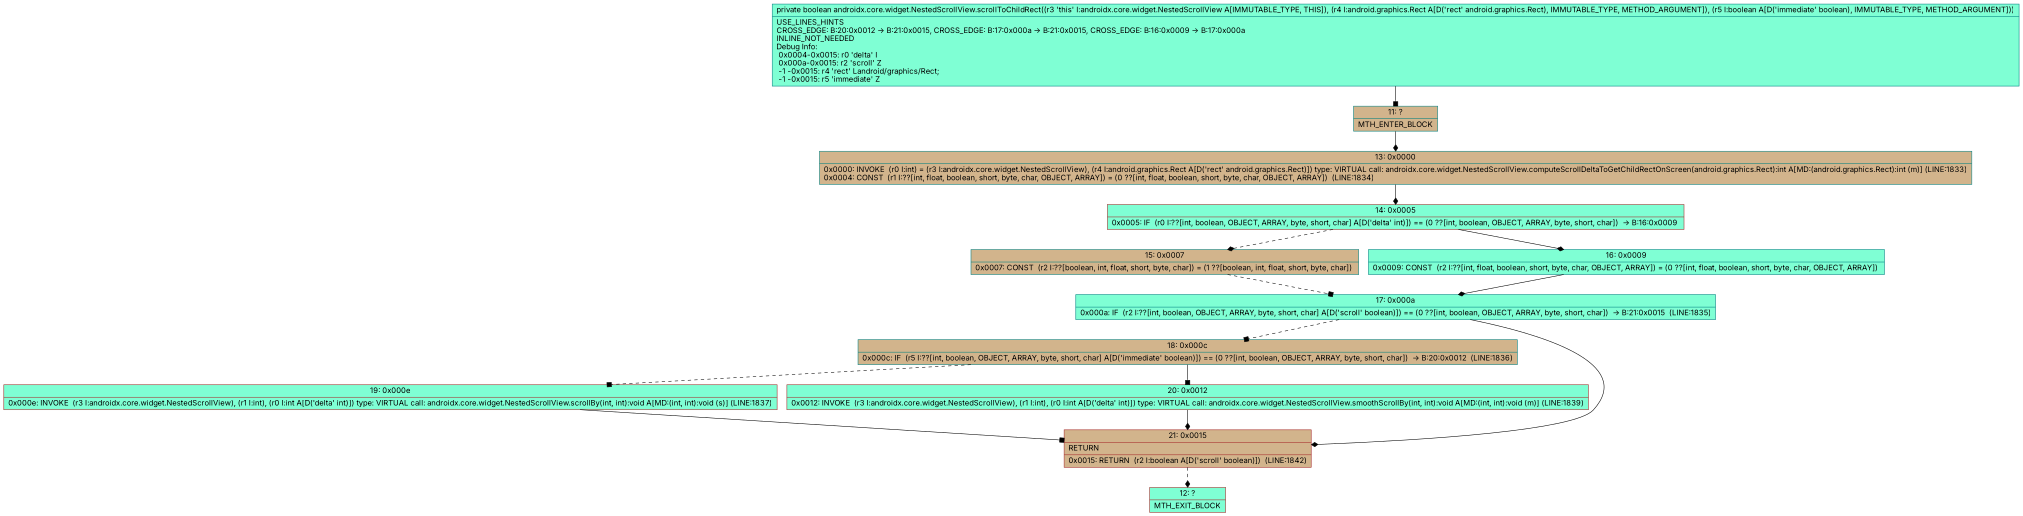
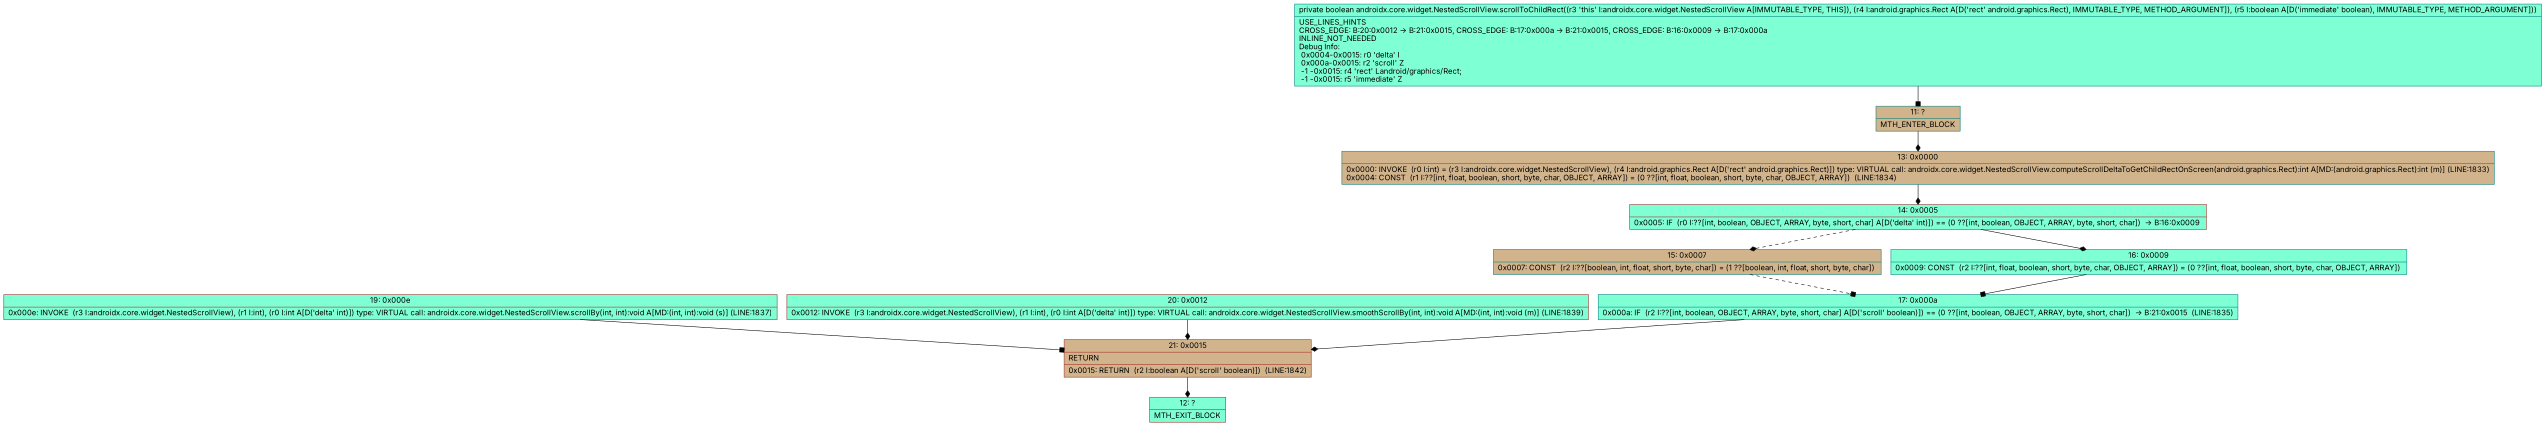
  digraph {
    fontname=Inter
    node [color=teal fillcolor=aquamarine fontname=Inter shape=record style=filled]
    edge [arrowhead=diamond fontname=Inter]
    n1 [fillcolor=tan label="{11\:\ ?|MTH_ENTER_BLOCK\l}"]
    n2 [fillcolor=tan label="{13\:\ 0x0000|0x0000: INVOKE  (r0 I:int) = (r3 I:androidx.core.widget.NestedScrollView), (r4 I:android.graphics.Rect A[D('rect' android.graphics.Rect)]) type: VIRTUAL call: androidx.core.widget.NestedScrollView.computeScrollDeltaToGetChildRectOnScreen(android.graphics.Rect):int A[MD:(android.graphics.Rect):int (m)] (LINE:1833)\l0x0004: CONST  (r1 I:??[int, float, boolean, short, byte, char, OBJECT, ARRAY]) = (0 ??[int, float, boolean, short, byte, char, OBJECT, ARRAY])  (LINE:1834)\l}"]
    n3 [color=brown label="{14\:\ 0x0005|0x0005: IF  (r0 I:??[int, boolean, OBJECT, ARRAY, byte, short, char] A[D('delta' int)]) == (0 ??[int, boolean, OBJECT, ARRAY, byte, short, char])  \-\> B:16:0x0009 \l}"]
    n4 [fillcolor=tan label="{15\:\ 0x0007|0x0007: CONST  (r2 I:??[boolean, int, float, short, byte, char]) = (1 ??[boolean, int, float, short, byte, char]) \l}"]
    n5 [label="{16\:\ 0x0009|0x0009: CONST  (r2 I:??[int, float, boolean, short, byte, char, OBJECT, ARRAY]) = (0 ??[int, float, boolean, short, byte, char, OBJECT, ARRAY]) \l}"]
    n6 [label="{17\:\ 0x000a|0x000a: IF  (r2 I:??[int, boolean, OBJECT, ARRAY, byte, short, char] A[D('scroll' boolean)]) == (0 ??[int, boolean, OBJECT, ARRAY, byte, short, char])  \-\> B:21:0x0015  (LINE:1835)\l}"]
-   n7 [fillcolor=tan label="{18\:\ 0x000c|0x000c: IF  (r5 I:??[int, boolean, OBJECT, ARRAY, byte, short, char] A[D('immediate' boolean)]) == (0 ??[int, boolean, OBJECT, ARRAY, byte, short, char])  \-\> B:20:0x0012  (LINE:1836)\l}"]
    n8 [color=brown fillcolor=tan label="{21\:\ 0x0015|RETURN\l|0x0015: RETURN  (r2 I:boolean A[D('scroll' boolean)])  (LINE:1842)\l}"]
    n9 [color=brown label="{19\:\ 0x000e|0x000e: INVOKE  (r3 I:androidx.core.widget.NestedScrollView), (r1 I:int), (r0 I:int A[D('delta' int)]) type: VIRTUAL call: androidx.core.widget.NestedScrollView.scrollBy(int, int):void A[MD:(int, int):void (s)] (LINE:1837)\l}"]
    n10 [color=brown label="{20\:\ 0x0012|0x0012: INVOKE  (r3 I:androidx.core.widget.NestedScrollView), (r1 I:int), (r0 I:int A[D('delta' int)]) type: VIRTUAL call: androidx.core.widget.NestedScrollView.smoothScrollBy(int, int):void A[MD:(int, int):void (m)] (LINE:1839)\l}"]
    n11 [color=brown label="{12\:\ ?|MTH_EXIT_BLOCK\l}"]
    n12 [label="{private boolean androidx.core.widget.NestedScrollView.scrollToChildRect((r3 'this' I:androidx.core.widget.NestedScrollView A[IMMUTABLE_TYPE, THIS]), (r4 I:android.graphics.Rect A[D('rect' android.graphics.Rect), IMMUTABLE_TYPE, METHOD_ARGUMENT]), (r5 I:boolean A[D('immediate' boolean), IMMUTABLE_TYPE, METHOD_ARGUMENT]))  | USE_LINES_HINTS\lCROSS_EDGE: B:20:0x0012 \-\> B:21:0x0015, CROSS_EDGE: B:17:0x000a \-\> B:21:0x0015, CROSS_EDGE: B:16:0x0009 \-\> B:17:0x000a\lINLINE_NOT_NEEDED\lDebug Info:\l  0x0004\-0x0015: r0 'delta' I\l  0x000a\-0x0015: r2 'scroll' Z\l  \-1 \-0x0015: r4 'rect' Landroid\/graphics\/Rect;\l  \-1 \-0x0015: r5 'immediate' Z\l}"]
    n1 -> n2
    n2 -> n3
    n3 -> n4 [style=dashed]
    n3 -> n5
    n4 -> n6 [arrowhead=box style=dashed]
-   n5 -> n6
-   n6 -> n7 [arrowhead=box style=dashed]
+   n5 -> n6 [arrowhead=box]
    n6 -> n8
-   n7 -> n9 [arrowhead=box style=dashed]
-   n7 -> n10 [arrowhead=box]
-   n8 -> n11 [style=dashed]
+   n8 -> n11
    n9 -> n8 [arrowhead=box]
    n10 -> n8
    n12 -> n1 [arrowhead=box]
  }
